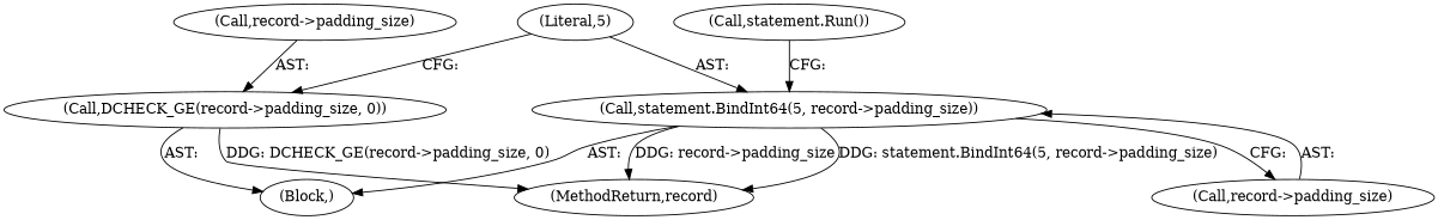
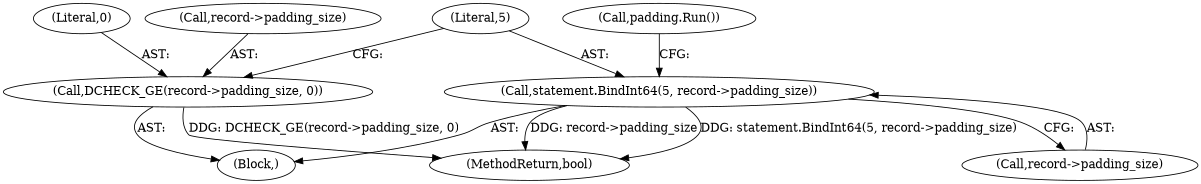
  digraph {
    n1 [label="(Call,statement.BindInt64(5, record->padding_size))"]
    n2 [label="(Block,)"]
    n3 [label="(Call,record->padding_size)"]
-   n4 [label="(MethodReturn,record)"]
+   n4 [label="(MethodReturn,bool)"]
    n5 [label="(Call,DCHECK_GE(record->padding_size, 0))"]
+   n6 [label="(Literal,0)"]
    n7 [label="(Call,record->padding_size)"]
    n8 [label="(Literal,5)"]
-   n9 [label="(Call,statement.Run())"]
+   n9 [label="(Call,padding.Run())"]
    n1 -> n2 [label="AST: "]
    n1 -> n3 [label="CFG: "]
    n1 -> n4 [label="DDG: record->padding_size"]
    n1 -> n4 [label="DDG: statement.BindInt64(5, record->padding_size)"]
    n3 -> n1 [label="AST: "]
    n5 -> n2 [label="AST: "]
    n5 -> n4 [label="DDG: DCHECK_GE(record->padding_size, 0)"]
+   n6 -> n5 [label="AST: "]
    n7 -> n5 [label="AST: "]
    n8 -> n1 [label="AST: "]
    n8 -> n5 [label="CFG: "]
    n9 -> n1 [label="CFG: "]
  }
